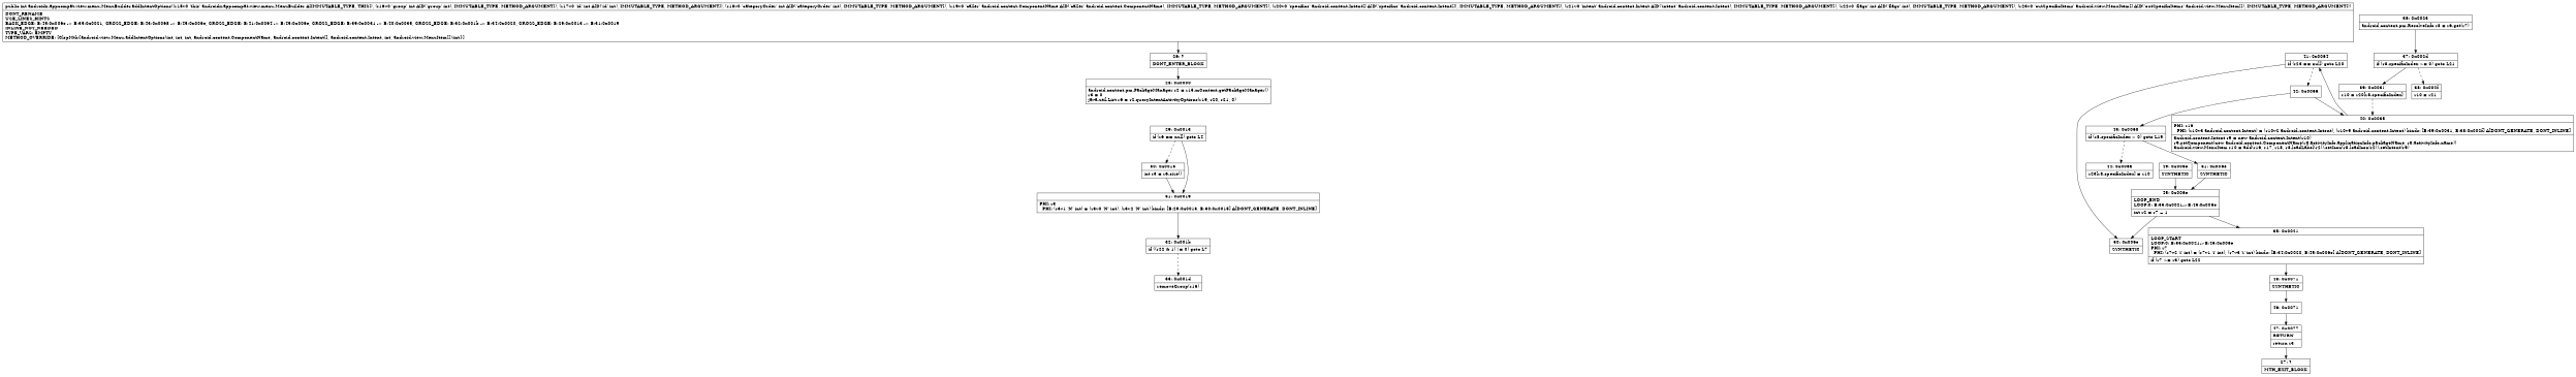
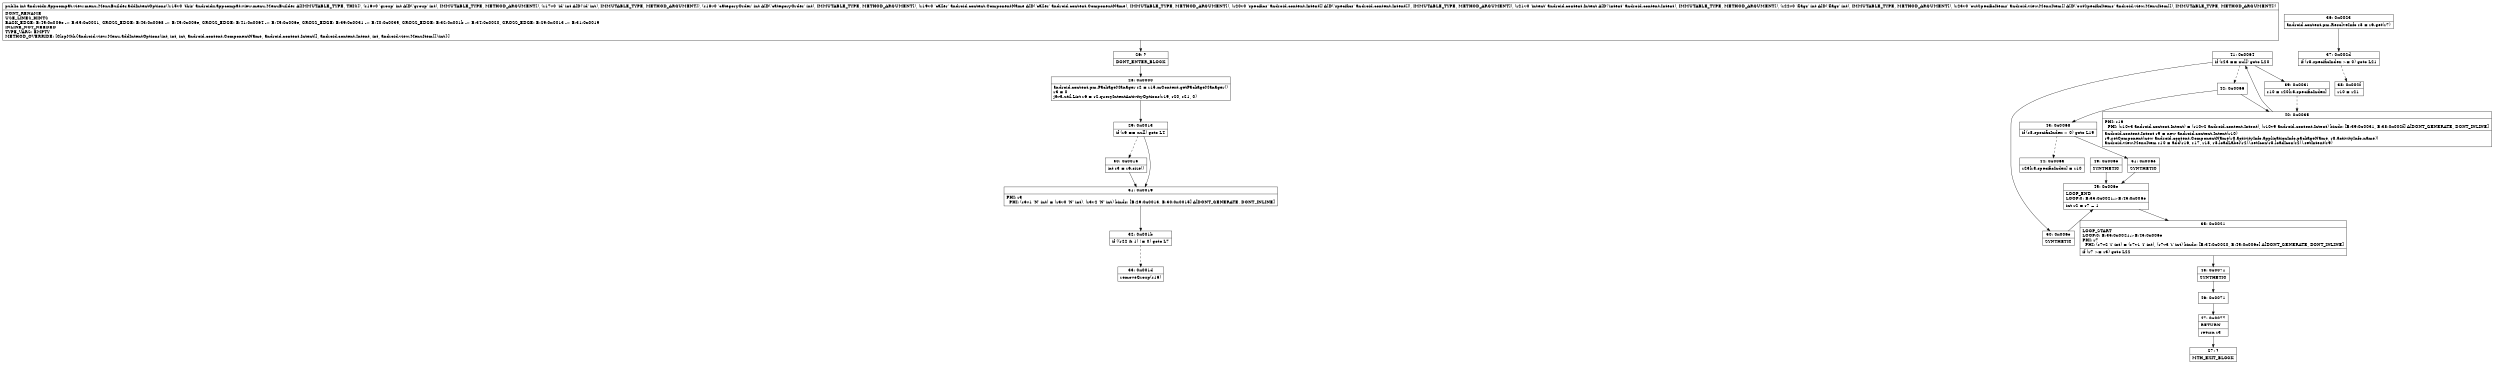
  digraph {
    node [shape=record]
    n1 [label="{26\:\ ?|DONT_ENTER_BLOCK\l}"]
    n2 [label="{28\:\ 0x0000|android.content.pm.PackageManager r2 = r15.mContext.getPackageManager()\lr3 = 0\ljava.util.List r6 = r2.queryIntentActivityOptions(r19, r20, r21, 0)\l}"]
    n3 [label="{29\:\ 0x0013|if (r6 == null) goto L4\l}"]
    n4 [label="{30\:\ 0x0015|int r3 = r6.size()\l}"]
    n5 [label="{31\:\ 0x0019|PHI: r3 \l  PHI: (r3v1 'N' int) = (r3v0 'N' int), (r3v2 'N' int) binds: [B:29:0x0013, B:30:0x0015] A[DONT_GENERATE, DONT_INLINE]\l}"]
    n6 [label="{32\:\ 0x001b|if ((r22 & 1) != 0) goto L7\l}"]
    n7 [label="{33\:\ 0x001d|removeGroup(r16)\l}"]
    n8 [label="{35\:\ 0x0021|LOOP_START\lLOOP:0: B:35:0x0021\-\>B:45:0x006e\lPHI: r7 \l  PHI: (r7v2 'i' int) = (r7v1 'i' int), (r7v3 'i' int) binds: [B:34:0x0020, B:45:0x006e] A[DONT_GENERATE, DONT_INLINE]\l|if (r7 \>= r3) goto L22\l}"]
    n9 [label="{48\:\ 0x0071|SYNTHETIC\l}"]
    n10 [label="{36\:\ 0x0023|android.content.pm.ResolveInfo r8 = r6.get(r7)\l}"]
    n11 [label="{37\:\ 0x002d|if (r8.specificIndex \>= 0) goto L21\l}"]
    n12 [label="{46\:\ 0x0071}"]
    n13 [label="{38\:\ 0x002f|r10 = r21\l}"]
    n14 [label="{39\:\ 0x0031|r10 = r20[r8.specificIndex]\l}"]
    n15 [label="{40\:\ 0x0035|PHI: r19 \l  PHI: (r10v3 android.content.Intent) = (r10v2 android.content.Intent), (r10v9 android.content.Intent) binds: [B:39:0x0031, B:38:0x002f] A[DONT_GENERATE, DONT_INLINE]\l|android.content.Intent r9 = new android.content.Intent(r10)\lr9.setComponent(new android.content.ComponentName(r8.activityInfo.applicationInfo.packageName, r8.activityInfo.name))\landroid.view.MenuItem r10 = add(r16, r17, r18, r8.loadLabel(r2)).setIcon(r8.loadIcon(r2)).setIntent(r9)\l}"]
    n16 [label="{41\:\ 0x0064|if (r23 == null) goto L20\l}"]
    n17 [label="{42\:\ 0x0066}"]
    n18 [label="{50\:\ 0x006e|SYNTHETIC\l}"]
    n19 [label="{43\:\ 0x0068|if (r8.specificIndex \< 0) goto L19\l}"]
    n20 [label="{45\:\ 0x006e|LOOP_END\lLOOP:0: B:35:0x0021\-\>B:45:0x006e\l|int r2 = r7 + 1\l}"]
    n21 [label="{44\:\ 0x006a|r23[r8.specificIndex] = r10\l}"]
    n22 [label="{51\:\ 0x006e|SYNTHETIC\l}"]
    n23 [label="{49\:\ 0x006e|SYNTHETIC\l}"]
    n24 [label="{47\:\ 0x0077|RETURN\l|return r3\l}"]
    n25 [label="{27\:\ ?|MTH_EXIT_BLOCK\l}"]
    n26 [label="{public int androidx.appcompat.view.menu.MenuBuilder.addIntentOptions((r15v0 'this' androidx.appcompat.view.menu.MenuBuilder A[IMMUTABLE_TYPE, THIS]), (r16v0 'group' int A[D('group' int), IMMUTABLE_TYPE, METHOD_ARGUMENT]), (r17v0 'id' int A[D('id' int), IMMUTABLE_TYPE, METHOD_ARGUMENT]), (r18v0 'categoryOrder' int A[D('categoryOrder' int), IMMUTABLE_TYPE, METHOD_ARGUMENT]), (r19v0 'caller' android.content.ComponentName A[D('caller' android.content.ComponentName), IMMUTABLE_TYPE, METHOD_ARGUMENT]), (r20v0 'specifics' android.content.Intent[] A[D('specifics' android.content.Intent[]), IMMUTABLE_TYPE, METHOD_ARGUMENT]), (r21v0 'intent' android.content.Intent A[D('intent' android.content.Intent), IMMUTABLE_TYPE, METHOD_ARGUMENT]), (r22v0 'flags' int A[D('flags' int), IMMUTABLE_TYPE, METHOD_ARGUMENT]), (r23v0 'outSpecificItems' android.view.MenuItem[] A[D('outSpecificItems' android.view.MenuItem[]), IMMUTABLE_TYPE, METHOD_ARGUMENT]))  | DONT_RENAME\lUSE_LINES_HINTS\lBACK_EDGE: B:45:0x006e \-\> B:35:0x0021, CROSS_EDGE: B:43:0x0068 \-\> B:45:0x006e, CROSS_EDGE: B:41:0x0064 \-\> B:45:0x006e, CROSS_EDGE: B:39:0x0031 \-\> B:40:0x0035, CROSS_EDGE: B:32:0x001b \-\> B:34:0x0020, CROSS_EDGE: B:29:0x0013 \-\> B:31:0x0019\lINLINE_NOT_NEEDED\lTYPE_VARS: EMPTY\lMETHOD_OVERRIDE: [ClspMth\{android.view.Menu.addIntentOptions(int, int, int, android.content.ComponentName, android.content.Intent[], android.content.Intent, int, android.view.MenuItem[]):int\}]\l}"]
    n1 -> n2
+   n2 -> n3
    n3 -> n4 [style=dashed]
    n3 -> n5
    n4 -> n5
    n5 -> n6
    n6 -> n7 [style=dashed]
    n8 -> n9
    n9 -> n12
    n10 -> n11
    n11 -> n13 [style=dashed]
-   n11 -> n14
+   n16 -> n14
    n12 -> n24
    n14 -> n15 [style=dashed]
    n15 -> n16
    n16 -> n17 [style=dashed]
    n16 -> n18
    n17 -> n15
    n17 -> n19
-   n20 -> n18
+   n18 -> n20
    n19 -> n21 [style=dashed]
    n19 -> n22
    n20 -> n8
    n22 -> n20
    n23 -> n20
    n24 -> n25
    n26 -> n1
  }
